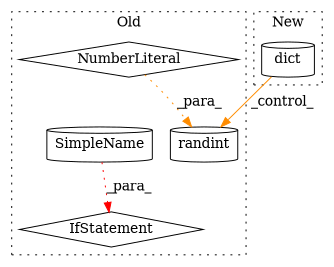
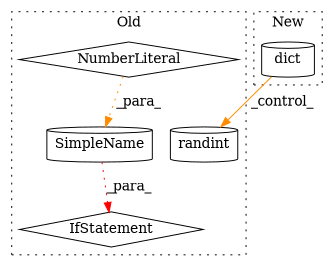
  digraph {
    node [a=32 shape=cylinder]
    edge [color=darkorange style=dotted]
    n1 [l="8,1" label=randint s="1884,1911"]
    n2 [a=25 l="4,2" label=IfStatement s="1814,1855" shape=diamond]
    n3 [a=34 l=1 label=NumberLiteral s=1892 shape=diamond]
    n4 [a=42 label=SimpleName]
    n5 [l="5,1" label=dict s="1327,1341"]
    subgraph cluster_1 {
      label=Old
      style=dotted
      n1
      n2
      n3
      n4
    }
    subgraph cluster_2 {
      label=New
      style=dotted
      n5
    }
-   n3 -> n1 [label=_para_]
+   n3 -> n4 [label=_para_]
    n4 -> n2 [color=red label=_para_]
    n5 -> n1 [label=_control_ style=solid]
  }
